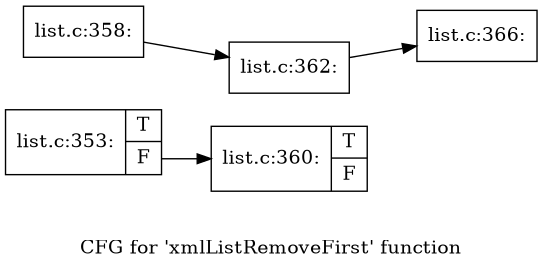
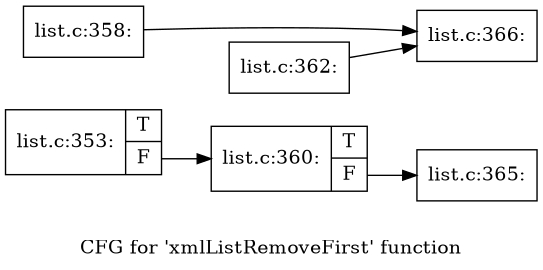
  digraph {
    label="CFG for 'xmlListRemoveFirst' function"
    rankdir=LR
    node [shape=record]
    n1 [label="{list.c:353:|{<s0>T|<s1>F}}"]
    n2 [label="{list.c:360:|{<s0>T|<s1>F}}"]
    n3 [label="{list.c:358:}"]
    n4 [label="{list.c:366:}"]
+   n5 [label="{list.c:365:}"]
    n6 [label="{list.c:362:}"]
    n1 -> n2 [tailport=s1]
-   n3 -> n6
+   n2 -> n5 [tailport=s1]
+   n3 -> n4
    n6 -> n4
  }
